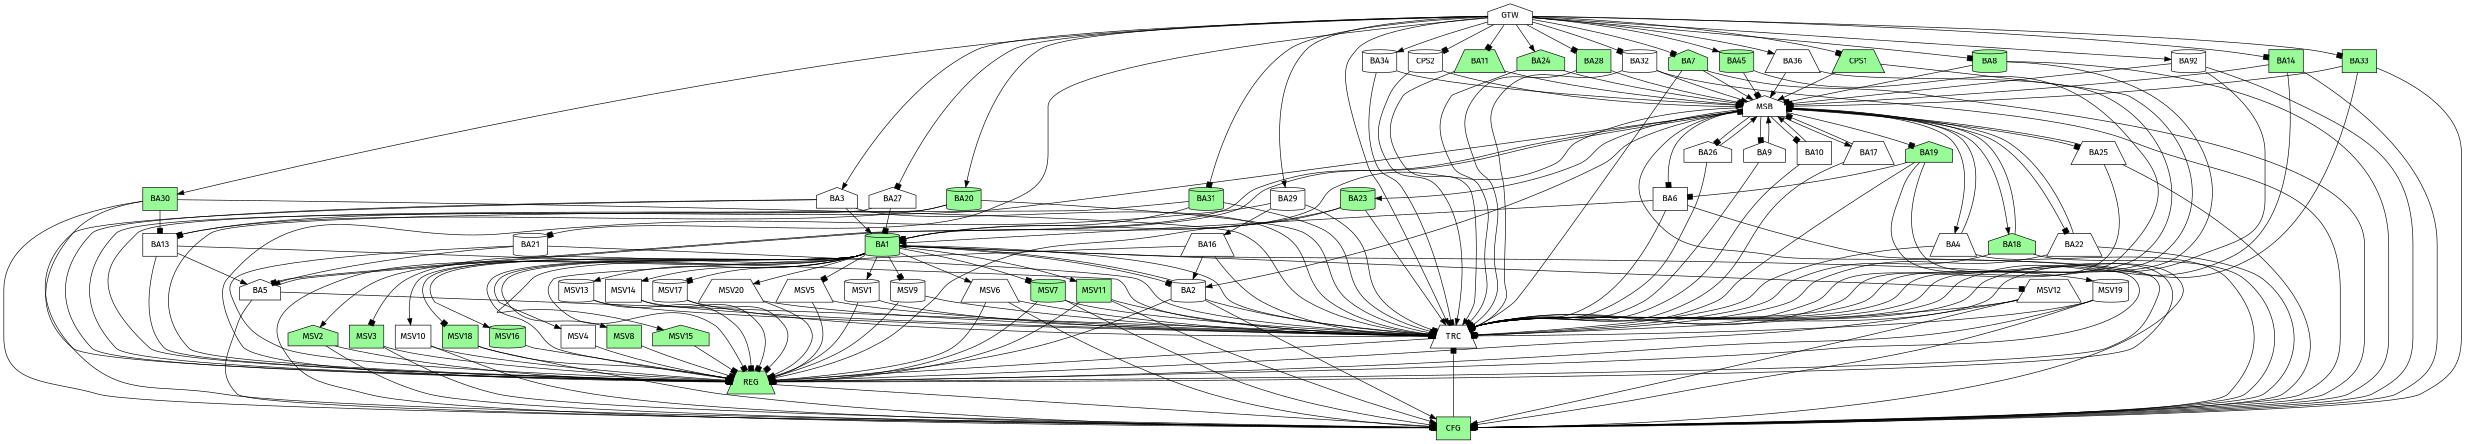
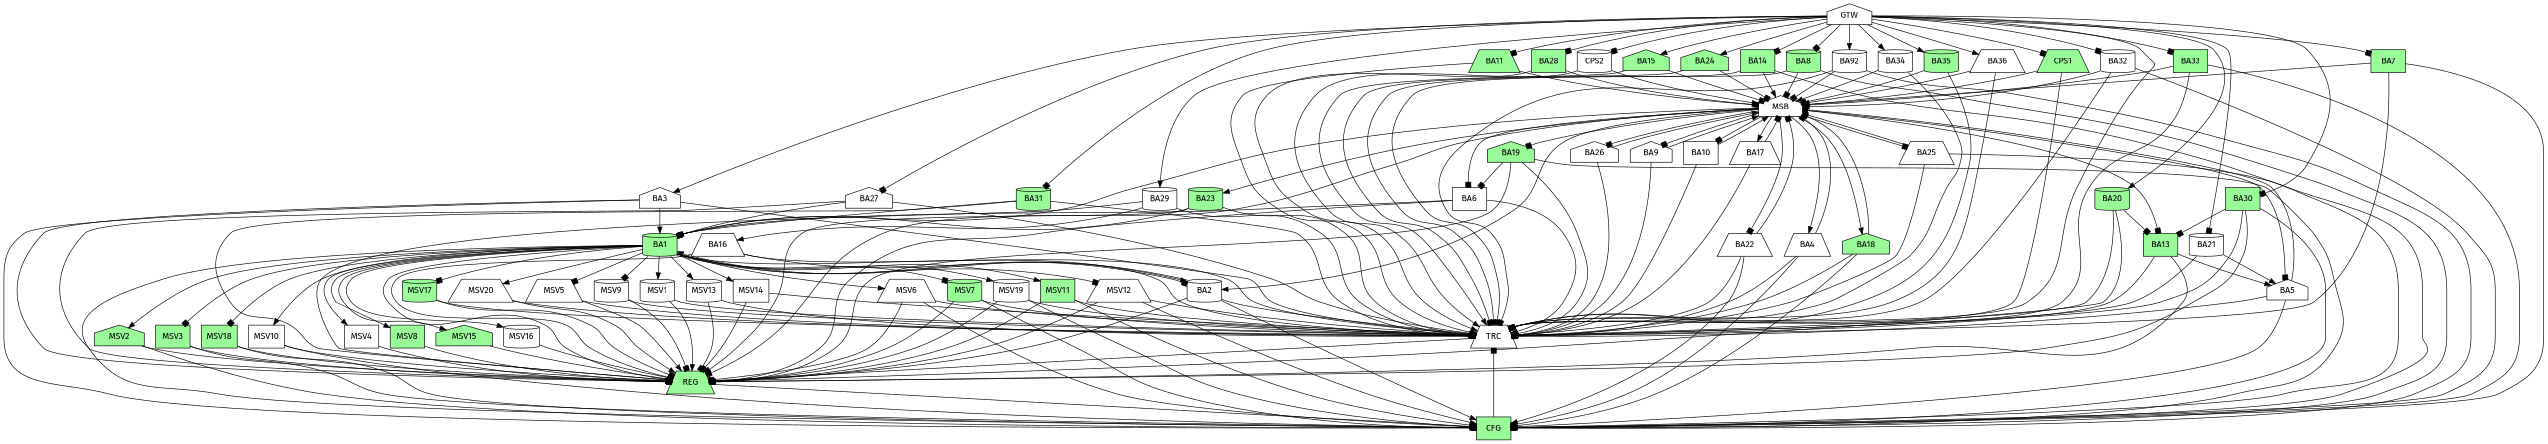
  strict digraph {
    fontname="Fira Sans"
    node [fillcolor=white fontname="Fira Sans" shape=cylinder style=filled]
    edge [arrowhead=box fontname="Fira Sans"]
    n1 [fillcolor=palegreen label=BA1]
    n2 [label=BA2]
    n3 [fillcolor=palegreen label=REG shape=trapezium]
    n4 [fillcolor=palegreen label=CFG shape=box]
    n5 [label=TRC shape=trapezium]
    n6 [label=MSV1]
    n7 [fillcolor=palegreen label=MSV2 shape=house]
    n8 [fillcolor=palegreen label=MSV3 shape=box]
    n9 [label=MSV4 shape=box]
    n10 [label=MSV5 shape=trapezium]
    n11 [label=MSV6 shape=trapezium]
    n12 [fillcolor=palegreen label=MSV7]
    n13 [fillcolor=palegreen label=MSV8 shape=box]
    n14 [label=MSV9]
    n15 [label=MSV10 shape=box]
    n16 [fillcolor=palegreen label=MSV11 shape=box]
    n17 [label=MSV12 shape=trapezium]
    n18 [label=MSV13]
    n19 [label=MSV14 shape=box]
    n20 [fillcolor=palegreen label=MSV15 shape=house]
-   n21 [fillcolor=palegreen label=MSV16]
-   n22 [label=MSV17]
+   n21 [label=MSV16]
+   n22 [fillcolor=palegreen label=MSV17]
    n23 [fillcolor=palegreen label=MSV18 shape=box]
    n24 [label=MSV19]
    n25 [label=MSV20 shape=trapezium]
    n26 [label=BA3 shape=house]
    n27 [label=BA4 shape=trapezium]
    n28 [label=MSB shape=house]
    n29 [label=BA5 shape=house]
    n30 [label=BA6 shape=box]
    n31 [label=BA9 shape=house]
    n32 [label=BA10 shape=box]
-   n33 [label=BA13 shape=box]
+   n33 [fillcolor=palegreen label=BA13 shape=box]
    n34 [label=BA17 shape=trapezium]
    n35 [fillcolor=palegreen label=BA18 shape=house]
    n36 [fillcolor=palegreen label=BA19 shape=house]
    n37 [label=BA22 shape=trapezium]
    n38 [fillcolor=palegreen label=BA23]
    n39 [label=BA25 shape=trapezium]
    n40 [label=BA26 shape=house]
-   n41 [fillcolor=palegreen label=BA7 shape=house]
+   n41 [fillcolor=palegreen label=BA7 shape=box]
    n42 [fillcolor=palegreen label=BA8]
    n43 [fillcolor=palegreen label=BA11 shape=trapezium]
    n44 [label=BA92]
    n45 [fillcolor=palegreen label=BA14 shape=box]
+   n46 [fillcolor=palegreen label=BA15 shape=house]
    n47 [label=BA16 shape=trapezium]
    n48 [fillcolor=palegreen label=BA20]
    n49 [label=BA21]
    n50 [fillcolor=palegreen label=BA24 shape=house]
    n51 [label=BA27 shape=house]
    n52 [fillcolor=palegreen label=BA28 shape=box]
    n53 [label=BA29]
    n54 [fillcolor=palegreen label=BA30 shape=box]
    n55 [fillcolor=palegreen label=BA31]
    n56 [label=BA32]
    n57 [fillcolor=palegreen label=BA33 shape=box]
    n58 [label=BA34]
-   n59 [fillcolor=palegreen label=BA45]
+   n59 [fillcolor=palegreen label=BA35]
    n60 [label=BA36 shape=trapezium]
    n61 [fillcolor=palegreen label=CPS1 shape=trapezium]
    n62 [label=CPS2]
    n63 [label=GTW shape=house]
    n1 -> n2
    n1 -> n3
    n1 -> n4 [arrowhead=normal]
    n1 -> n5 [arrowhead=normal]
    n1 -> n6 [arrowhead=normal]
    n1 -> n7 [arrowhead=normal]
    n1 -> n8
    n1 -> n9 [arrowhead=normal]
    n1 -> n10
    n1 -> n11 [arrowhead=normal]
    n1 -> n12
    n1 -> n13 [arrowhead=normal]
    n1 -> n14
    n1 -> n15 [arrowhead=normal]
    n1 -> n16 [arrowhead=normal]
    n1 -> n17
    n1 -> n18 [arrowhead=normal]
    n1 -> n19 [arrowhead=normal]
    n1 -> n20 [arrowhead=normal]
    n1 -> n21 [arrowhead=normal]
    n1 -> n22
    n1 -> n23
    n1 -> n24 [arrowhead=normal]
    n1 -> n25 [arrowhead=normal]
    n2 -> n1 [arrowhead=normal]
    n2 -> n3
    n2 -> n4 [arrowhead=normal]
    n2 -> n5
    n3 -> n4
    n4 -> n5
    n5 -> n3
    n6 -> n3 [arrowhead=normal]
    n6 -> n5 [arrowhead=normal]
    n7 -> n3
    n7 -> n4 [arrowhead=normal]
    n8 -> n3 [arrowhead=normal]
    n8 -> n4 [arrowhead=normal]
    n9 -> n3
    n10 -> n3 [arrowhead=normal]
    n10 -> n5
    n11 -> n3
    n11 -> n4 [arrowhead=normal]
    n11 -> n5 [arrowhead=normal]
    n12 -> n3 [arrowhead=normal]
    n12 -> n4
    n12 -> n5 [arrowhead=normal]
    n13 -> n3
    n14 -> n3
    n14 -> n5 [arrowhead=normal]
    n15 -> n3 [arrowhead=normal]
    n15 -> n4
    n16 -> n3
    n16 -> n4 [arrowhead=normal]
    n16 -> n5 [arrowhead=normal]
    n17 -> n3
    n17 -> n4 [arrowhead=normal]
    n17 -> n5 [arrowhead=normal]
    n18 -> n3
    n18 -> n5
    n19 -> n3
    n19 -> n5
    n20 -> n3
    n21 -> n3
    n22 -> n3
    n22 -> n5
    n23 -> n3 [arrowhead=normal]
    n23 -> n4
    n24 -> n3
    n24 -> n4 [arrowhead=normal]
    n24 -> n5
    n25 -> n3 [arrowhead=normal]
    n25 -> n5 [arrowhead=normal]
    n26 -> n1 [arrowhead=normal]
    n26 -> n3
    n26 -> n4 [arrowhead=normal]
    n26 -> n5 [arrowhead=normal]
    n27 -> n4
    n27 -> n5
    n27 -> n28
    n28 -> n1
    n28 -> n2 [arrowhead=normal]
    n28 -> n3
    n28 -> n27 [arrowhead=normal]
    n28 -> n29
    n28 -> n30
    n28 -> n31
    n28 -> n32
    n28 -> n33
    n28 -> n34 [arrowhead=normal]
    n28 -> n35 [arrowhead=normal]
    n28 -> n36
    n28 -> n37
    n28 -> n38 [arrowhead=normal]
    n28 -> n39
    n28 -> n40
    n29 -> n4
    n29 -> n5
    n29 -> n28
    n30 -> n1 [arrowhead=normal]
    n30 -> n3
    n30 -> n5 [arrowhead=normal]
    n31 -> n5
    n31 -> n28 [arrowhead=normal]
    n32 -> n5
    n32 -> n28 [arrowhead=normal]
    n33 -> n3
    n33 -> n5
    n33 -> n29 [arrowhead=normal]
    n34 -> n5 [arrowhead=normal]
    n34 -> n28
    n35 -> n4
    n35 -> n5
    n35 -> n28
    n36 -> n3
    n36 -> n4
    n36 -> n5 [arrowhead=normal]
    n36 -> n30
    n37 -> n4 [arrowhead=normal]
    n37 -> n5
    n37 -> n28
    n38 -> n1 [arrowhead=normal]
    n38 -> n3
    n38 -> n5 [arrowhead=normal]
    n39 -> n4 [arrowhead=normal]
    n39 -> n5
    n39 -> n28
    n40 -> n5 [arrowhead=normal]
    n40 -> n28 [arrowhead=normal]
    n41 -> n4 [arrowhead=normal]
    n41 -> n5
    n41 -> n28 [arrowhead=normal]
    n42 -> n4 [arrowhead=normal]
    n42 -> n5
    n42 -> n28
    n43 -> n5 [arrowhead=normal]
    n43 -> n28 [arrowhead=normal]
    n44 -> n4
    n44 -> n5
    n44 -> n28
    n45 -> n4 [arrowhead=normal]
    n45 -> n5
    n45 -> n28 [arrowhead=normal]
+   n46 -> n5 [arrowhead=normal]
+   n46 -> n28
    n47 -> n2 [arrowhead=normal]
    n47 -> n3
    n47 -> n5 [arrowhead=normal]
    n48 -> n3 [arrowhead=normal]
    n48 -> n5
    n48 -> n33
-   n49 -> n3 [arrowhead=normal]
    n49 -> n5 [arrowhead=normal]
    n49 -> n29 [arrowhead=normal]
    n50 -> n5
    n50 -> n28
    n51 -> n1
    n51 -> n3
+   n51 -> n5 [arrowhead=normal]
    n52 -> n5 [arrowhead=normal]
    n52 -> n28
    n53 -> n3
    n53 -> n5
    n53 -> n47 [arrowhead=normal]
    n54 -> n3 [arrowhead=normal]
    n54 -> n4 [arrowhead=normal]
    n54 -> n5 [arrowhead=normal]
    n54 -> n33
    n55 -> n1
    n55 -> n3 [arrowhead=normal]
    n55 -> n5 [arrowhead=normal]
    n56 -> n4
    n56 -> n5
    n56 -> n28 [arrowhead=normal]
    n57 -> n4
    n57 -> n5 [arrowhead=normal]
    n57 -> n28 [arrowhead=normal]
    n58 -> n5
    n58 -> n28 [arrowhead=normal]
    n59 -> n5
    n59 -> n28
    n60 -> n5
    n60 -> n28 [arrowhead=normal]
    n61 -> n5
    n61 -> n28 [arrowhead=normal]
    n62 -> n5 [arrowhead=normal]
    n62 -> n28 [arrowhead=normal]
    n63 -> n5 [arrowhead=normal]
    n63 -> n26 [arrowhead=normal]
    n63 -> n41
    n63 -> n42
    n63 -> n43
    n63 -> n44 [arrowhead=normal]
    n63 -> n45
+   n63 -> n46 [arrowhead=normal]
    n63 -> n48 [arrowhead=normal]
    n63 -> n49
    n63 -> n50 [arrowhead=normal]
    n63 -> n51
    n63 -> n52
    n63 -> n53 [arrowhead=normal]
-   n63 -> n54 [arrowhead=normal]
+   n63 -> n54
    n63 -> n55
    n63 -> n56
    n63 -> n57
    n63 -> n58 [arrowhead=normal]
    n63 -> n59 [arrowhead=normal]
    n63 -> n60 [arrowhead=normal]
    n63 -> n61
    n63 -> n62
  }
